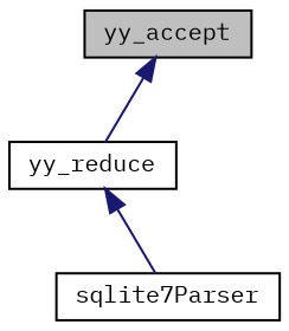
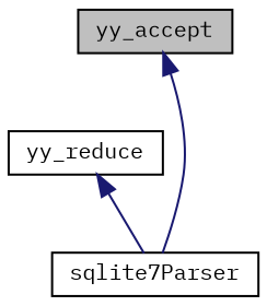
  digraph {
    fontname="IBM Plex Mono"
    rankdir=TB
    node [color=black fillcolor=white fontname="IBM Plex Mono" fontsize=10 shape=record style=filled]
    edge [color=midnightblue dir=back fontname="IBM Plex Mono" fontsize=10 labelfontname=FreeSans labelfontsize=10 style=solid]
    n1 [fillcolor=grey75 fontcolor=black height=0.2 label=yy_accept width=0.4]
    n2 [height=0.2 label=yy_reduce width=0.4]
    n3 [height=0.2 label=sqlite7Parser width=0.4]
-   n1 -> n2
+   n1 -> n3
    n2 -> n3
  }
